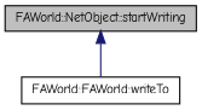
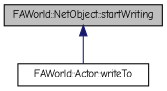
  digraph {
    rankdir=TB
    fontname="Comic Neue"
    node [color=black fontname="Comic Neue" fontsize=10 shape=record style=filled]
    n1 [fillcolor=grey75 fontcolor=black height=0.2 label="FAWorld::NetObject::startWriting" width=0.4]
-   n2 [fillcolor=white height=0.2 label="FAWorld::FAWorld::writeTo" width=0.4]
+   n2 [fillcolor=white height=0.2 label="FAWorld::Actor::writeTo" width=0.4]
    n1 -> n2 [color=midnightblue dir=back fontname="Comic Neue" fontsize=10 labelfontname=Helvetica labelfontsize=10 style=solid]
  }
